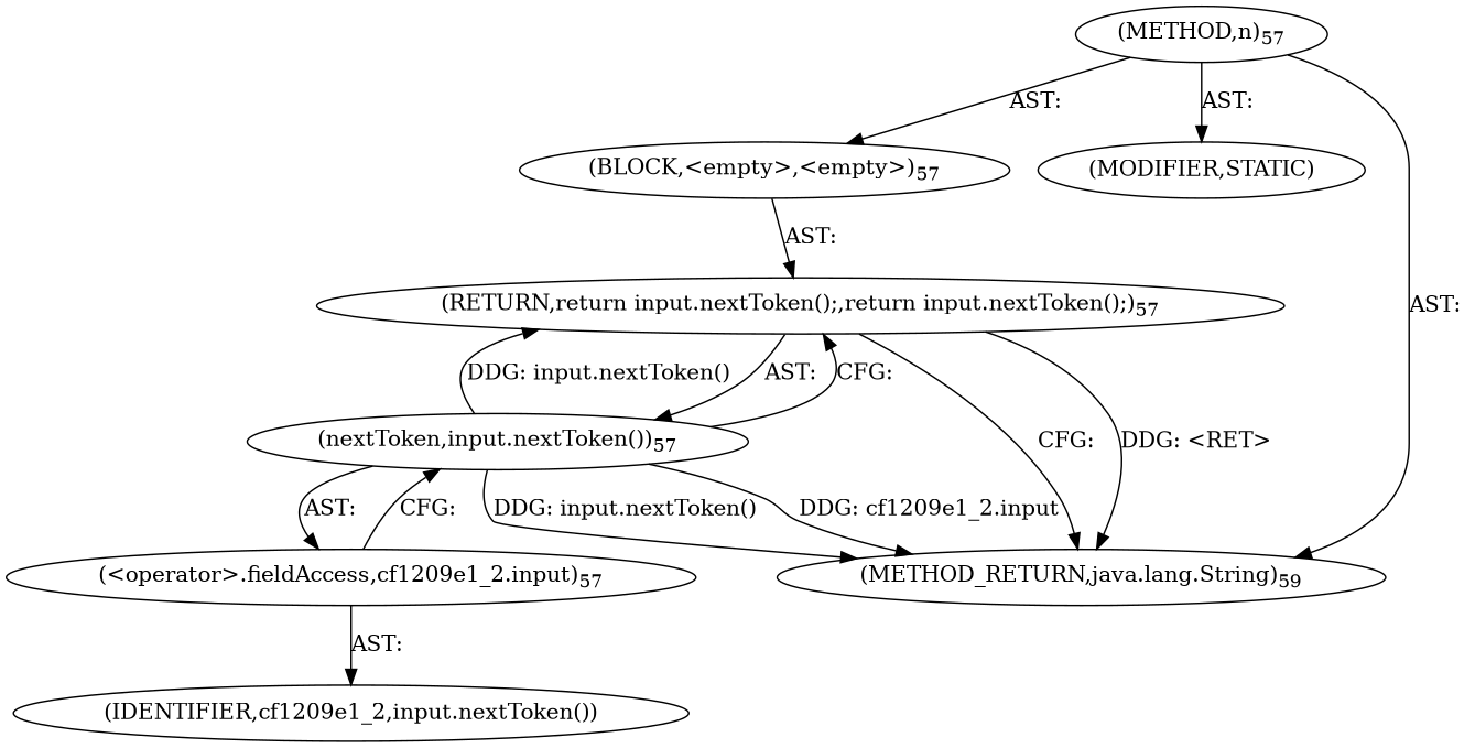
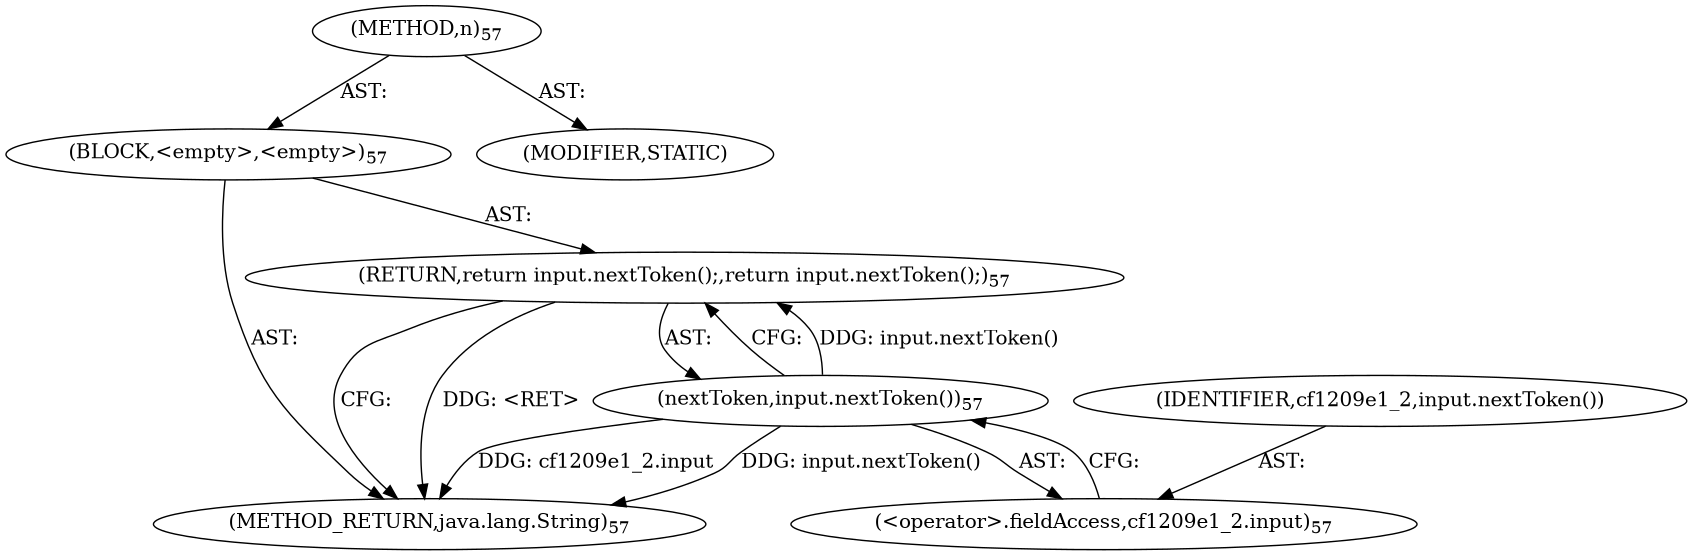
  digraph {
    n1 [label=<(METHOD,n)<SUB>57</SUB>>]
    n2 [label=<(BLOCK,&lt;empty&gt;,&lt;empty&gt;)<SUB>57</SUB>>]
    n3 [label=<(MODIFIER,STATIC)>]
-   n4 [label=<(METHOD_RETURN,java.lang.String)<SUB>59</SUB>>]
+   n4 [label=<(METHOD_RETURN,java.lang.String)<SUB>57</SUB>>]
    n5 [label=<(RETURN,return input.nextToken();,return input.nextToken();)<SUB>57</SUB>>]
    n6 [label=<(nextToken,input.nextToken())<SUB>57</SUB>>]
    n7 [label=<(&lt;operator&gt;.fieldAccess,cf1209e1_2.input)<SUB>57</SUB>>]
    n8 [label=<(IDENTIFIER,cf1209e1_2,input.nextToken())>]
    n1 -> n2 [label="AST: "]
    n1 -> n3 [label="AST: "]
-   n1 -> n4 [label="AST: "]
+   n2 -> n4 [label="AST: "]
    n2 -> n5 [label="AST: "]
    n5 -> n4 [label="CFG: "]
    n5 -> n4 [label="DDG: &lt;RET&gt;"]
    n5 -> n6 [label="AST: "]
    n6 -> n4 [label="DDG: cf1209e1_2.input"]
    n6 -> n4 [label="DDG: input.nextToken()"]
    n6 -> n5 [label="CFG: "]
    n6 -> n5 [label="DDG: input.nextToken()"]
    n6 -> n7 [label="AST: "]
    n7 -> n6 [label="CFG: "]
-   n7 -> n8 [label="AST: "]
+   n8 -> n7 [label="AST: "]
  }
